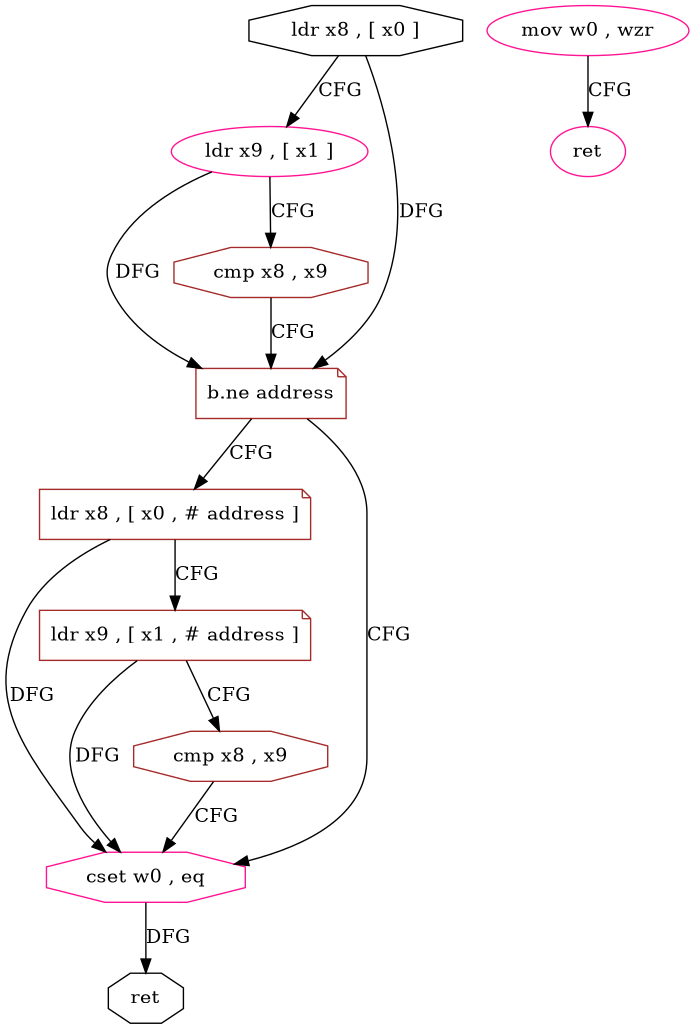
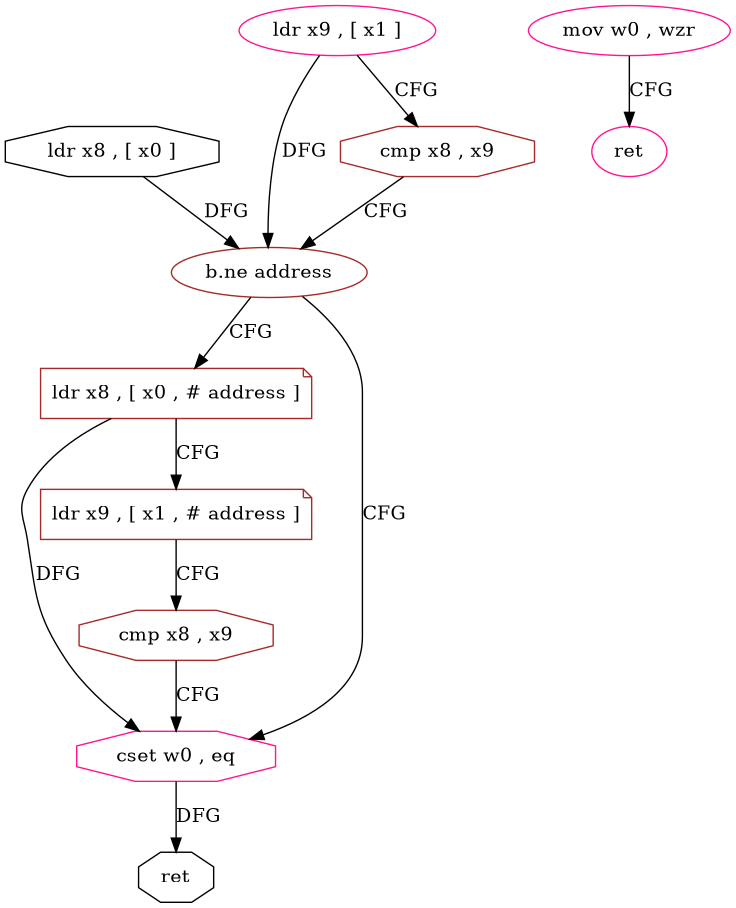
  digraph {
    node [color=brown shape=octagon]
    n1 [color=black label="ldr x8 , [ x0 ]"]
    n2 [color=deeppink label="ldr x9 , [ x1 ]" shape=ellipse]
-   n3 [label="b.ne address" shape=note]
+   n3 [label="b.ne address" shape=ellipse]
    n4 [label="cmp x8 , x9"]
    n5 [label="ldr x8 , [ x0 , # address ]" shape=note]
    n6 [color=deeppink label="cset w0 , eq"]
    n7 [color=deeppink label="mov w0 , wzr" shape=ellipse]
    n8 [color=deeppink label=ret shape=ellipse]
    n9 [label="ldr x9 , [ x1 , # address ]" shape=note]
    n10 [label="cmp x8 , x9"]
    n11 [color=black label=ret]
-   n1 -> n2 [label=CFG]
    n1 -> n3 [label=DFG]
    n2 -> n3 [label=DFG]
    n2 -> n4 [label=CFG]
    n3 -> n5 [label=CFG]
    n3 -> n6 [label=CFG]
    n4 -> n3 [label=CFG]
    n5 -> n6 [label=DFG]
    n5 -> n9 [label=CFG]
    n6 -> n11 [label=DFG]
    n7 -> n8 [label=CFG]
-   n9 -> n6 [label=DFG]
    n9 -> n10 [label=CFG]
    n10 -> n6 [label=CFG]
  }
